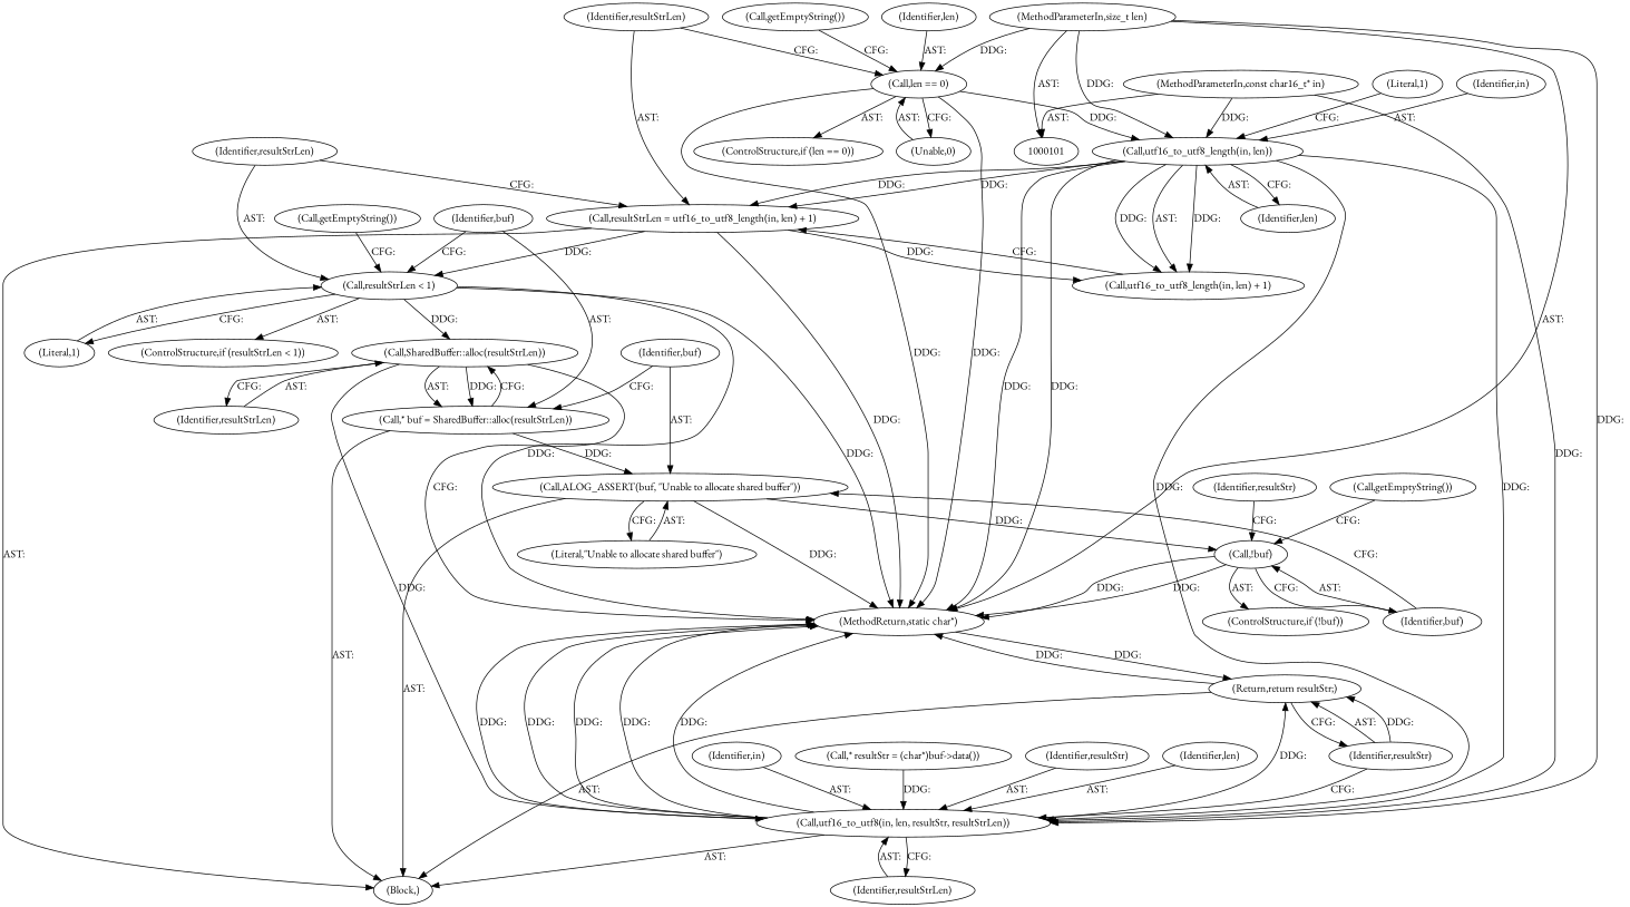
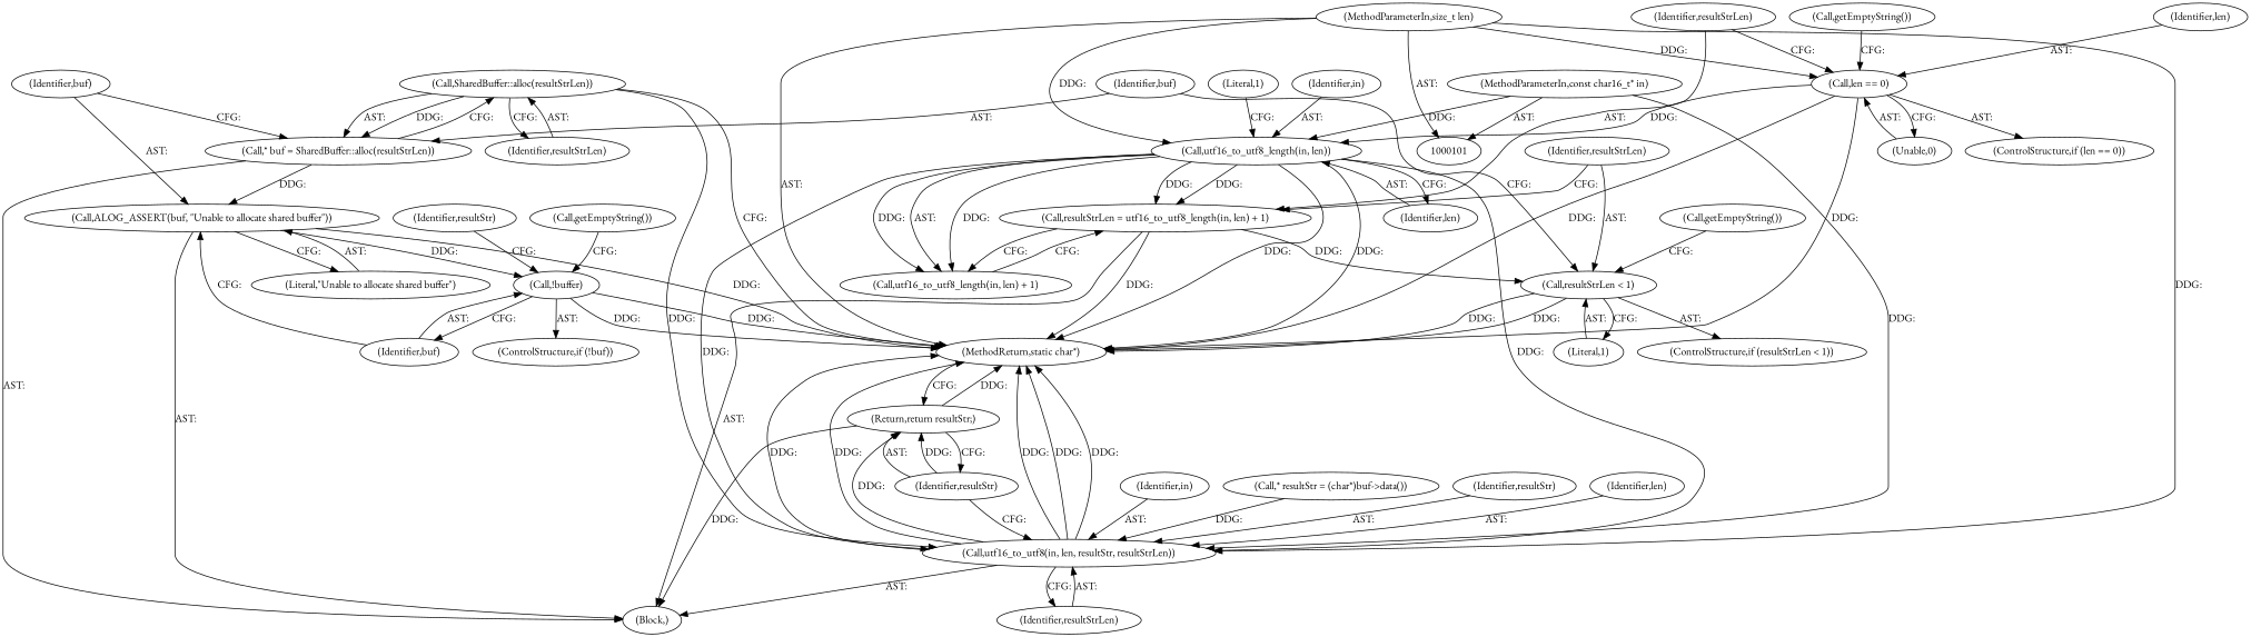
  digraph {
    fontname="EB Garamond"
    node [fontname="EB Garamond"]
    edge [fontname="EB Garamond"]
    n1 [label="(Call,resultStrLen = utf16_to_utf8_length(in, len) + 1)"]
    n2 [label="(Call,resultStrLen < 1)"]
    n3 [label="(Block,)"]
    n4 [label="(MethodReturn,static char*)"]
    n5 [label="(Call,utf16_to_utf8_length(in, len) + 1)"]
    n6 [label="(Call,SharedBuffer::alloc(resultStrLen))"]
    n7 [label="(Literal,1)"]
    n8 [label="(ControlStructure,if (resultStrLen < 1))"]
    n9 [label="(Return,return resultStr;)"]
    n10 [label="(Call,utf16_to_utf8_length(in, len))"]
    n11 [label="(Call,utf16_to_utf8(in, len, resultStr, resultStrLen))"]
    n12 [label="(Identifier,len)"]
    n13 [label="(Identifier,resultStrLen)"]
    n14 [label="(MethodParameterIn,const char16_t* in)"]
    1000101
    n16 [label="(Call,len == 0)"]
    n17 [label="(Unable,0)"]
    n18 [label="(ControlStructure,if (len == 0))"]
    n19 [label="(MethodParameterIn,size_t len)"]
    n20 [label="(Call,* buf = SharedBuffer::alloc(resultStrLen))"]
    n21 [label="(Identifier,resultStrLen)"]
    n22 [label="(Call,ALOG_ASSERT(buf, \"Unable to allocate shared buffer\"))"]
-   n23 [label="(Call,!buf)"]
+   n23 [label="(Call,!buffer)"]
    n24 [label="(Literal,\"Unable to allocate shared buffer\")"]
    n25 [label="(ControlStructure,if (!buf))"]
    n26 [label="(Identifier,buf)"]
    n27 [label="(Identifier,resultStr)"]
    n28 [label="(Identifier,resultStrLen)"]
    n29 [label="(Identifier,in)"]
    n30 [label="(Identifier,resultStr)"]
    n31 [label="(Literal,1)"]
    n32 [label="(Call,* resultStr = (char*)buf->data())"]
    n33 [label="(Identifier,resultStr)"]
    n34 [label="(Call,getEmptyString())"]
    n35 [label="(Identifier,in)"]
    n36 [label="(Identifier,len)"]
    n37 [label="(Call,getEmptyString())"]
    n38 [label="(Identifier,resultStrLen)"]
    n39 [label="(Identifier,len)"]
    n40 [label="(Call,getEmptyString())"]
    n41 [label="(Identifier,buf)"]
    n42 [label="(Identifier,buf)"]
    n1 -> n2 [label="DDG: "]
    n1 -> n3 [label="AST: "]
    n1 -> n4 [label="DDG: "]
-   n1 -> n5 [label="DDG: "]
+   n1 -> n5 [label="CFG: "]
    n2 -> n4 [label="DDG: "]
    n2 -> n4 [label="DDG: "]
-   n2 -> n6 [label="DDG: "]
    n2 -> n7 [label="CFG: "]
    n2 -> n8 [label="AST: "]
-   n4 -> n9 [label="DDG: "]
+   n4 -> n9 [label="CFG: "]
    n5 -> n1 [label="CFG: "]
    n6 -> n4 [label="CFG: "]
    n6 -> n11 [label="DDG: "]
    n6 -> n20 [label="AST: "]
    n6 -> n20 [label="DDG: "]
    n6 -> n21 [label="CFG: "]
    n7 -> n2 [label="AST: "]
-   n9 -> n3 [label="AST: "]
+   n9 -> n3 [label="DDG: "]
    n9 -> n4 [label="DDG: "]
    n9 -> n27 [label="CFG: "]
    n10 -> n1 [label="DDG: "]
    n10 -> n1 [label="DDG: "]
    n10 -> n4 [label="DDG: "]
    n10 -> n4 [label="DDG: "]
    n10 -> n5 [label="AST: "]
    n10 -> n5 [label="DDG: "]
    n10 -> n5 [label="DDG: "]
    n10 -> n11 [label="DDG: "]
    n10 -> n11 [label="DDG: "]
    n10 -> n12 [label="CFG: "]
    n11 -> n3 [label="AST: "]
    n11 -> n4 [label="DDG: "]
    n11 -> n4 [label="DDG: "]
    n11 -> n4 [label="DDG: "]
    n11 -> n4 [label="DDG: "]
    n11 -> n4 [label="DDG: "]
    n11 -> n9 [label="DDG: "]
    n11 -> n13 [label="CFG: "]
    n12 -> n10 [label="AST: "]
    n13 -> n11 [label="AST: "]
    n14 -> n10 [label="DDG: "]
    n14 -> n11 [label="DDG: "]
    n14 -> 1000101 [label="AST: "]
    n16 -> n4 [label="DDG: "]
    n16 -> n4 [label="DDG: "]
    n16 -> n10 [label="DDG: "]
    n16 -> n17 [label="CFG: "]
    n16 -> n18 [label="AST: "]
    n17 -> n16 [label="AST: "]
    n19 -> n4 [label="AST: "]
    n19 -> n10 [label="DDG: "]
    n19 -> n11 [label="DDG: "]
    n19 -> 1000101 [label="AST: "]
    n19 -> n16 [label="DDG: "]
    n20 -> n3 [label="AST: "]
    n20 -> n6 [label="CFG: "]
    n20 -> n22 [label="DDG: "]
    n21 -> n6 [label="AST: "]
    n22 -> n3 [label="AST: "]
    n22 -> n4 [label="DDG: "]
    n22 -> n23 [label="DDG: "]
    n22 -> n24 [label="CFG: "]
    n23 -> n4 [label="DDG: "]
    n23 -> n4 [label="DDG: "]
    n23 -> n25 [label="AST: "]
    n23 -> n26 [label="CFG: "]
    n24 -> n22 [label="AST: "]
    n26 -> n22 [label="CFG: "]
    n26 -> n23 [label="AST: "]
    n27 -> n9 [label="AST: "]
    n27 -> n9 [label="DDG: "]
    n27 -> n11 [label="CFG: "]
    n28 -> n1 [label="AST: "]
    n28 -> n16 [label="CFG: "]
    n29 -> n11 [label="AST: "]
    n30 -> n23 [label="CFG: "]
    n31 -> n10 [label="CFG: "]
    n32 -> n11 [label="DDG: "]
    n33 -> n11 [label="AST: "]
    n34 -> n16 [label="CFG: "]
    n35 -> n10 [label="AST: "]
    n36 -> n16 [label="AST: "]
    n37 -> n2 [label="CFG: "]
    n38 -> n1 [label="CFG: "]
    n38 -> n2 [label="AST: "]
    n39 -> n11 [label="AST: "]
    n40 -> n23 [label="CFG: "]
    n41 -> n20 [label="CFG: "]
    n41 -> n22 [label="AST: "]
    n42 -> n2 [label="CFG: "]
    n42 -> n20 [label="AST: "]
  }
